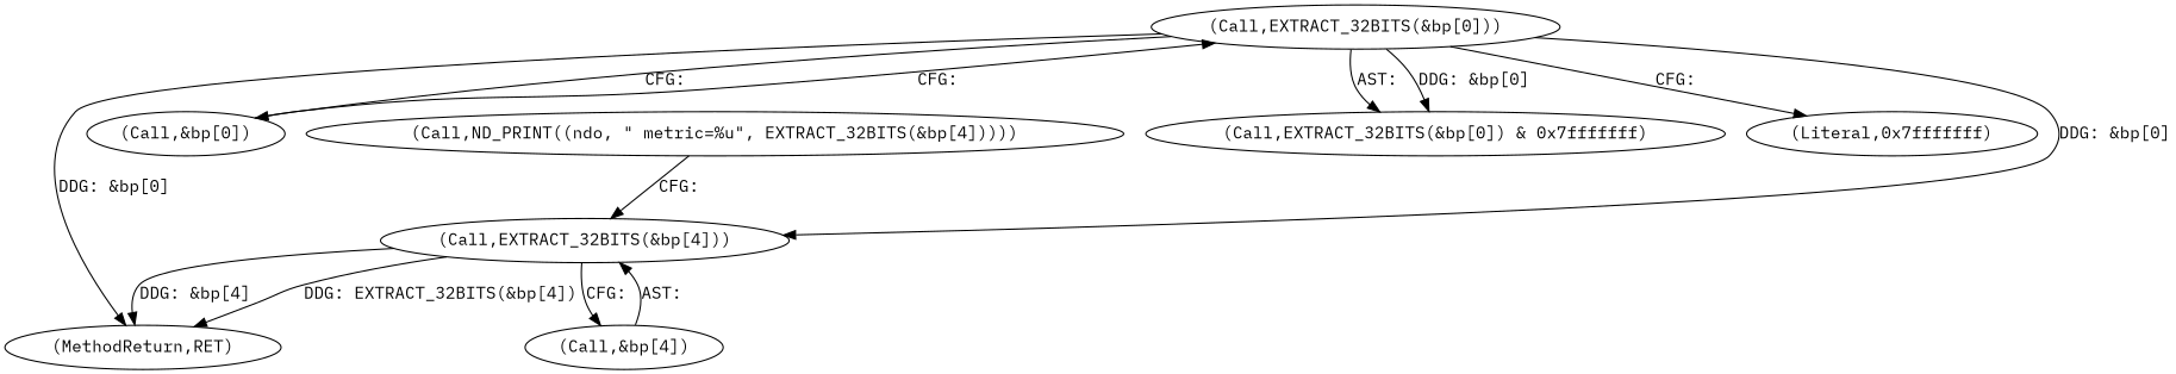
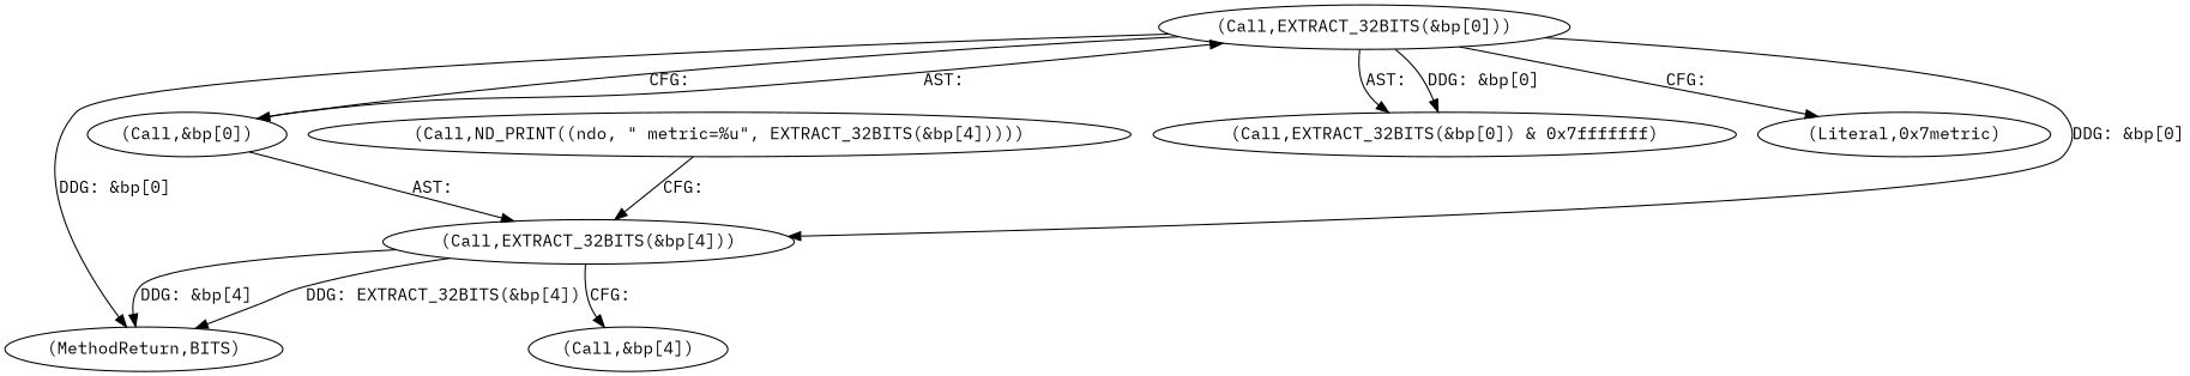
  digraph {
    fontname="IBM Plex Mono"
    node [fontname="IBM Plex Mono"]
    edge [fontname="IBM Plex Mono"]
    n1 [label="(Call,EXTRACT_32BITS(&bp[4]))"]
    n2 [label="(Call,&bp[4])"]
-   n3 [label="(MethodReturn,RET)"]
+   n3 [label="(MethodReturn,BITS)"]
    n4 [label="(Call,EXTRACT_32BITS(&bp[0]))"]
    n5 [label="(Call,&bp[0])"]
    n6 [label="(Call,EXTRACT_32BITS(&bp[0]) & 0x7fffffff)"]
-   n7 [label="(Literal,0x7fffffff)"]
+   n7 [label="(Literal,0x7metric)"]
    n8 [label="(Call,ND_PRINT((ndo, \" metric=%u\", EXTRACT_32BITS(&bp[4]))))"]
    n1 -> n2 [label="CFG: "]
    n1 -> n3 [label="DDG: EXTRACT_32BITS(&bp[4])"]
    n1 -> n3 [label="DDG: &bp[4]"]
-   n2 -> n1 [label="AST: "]
+   n5 -> n1 [label="AST: "]
    n4 -> n1 [label="DDG: &bp[0]"]
    n4 -> n3 [label="DDG: &bp[0]"]
    n4 -> n5 [label="CFG: "]
    n4 -> n6 [label="AST: "]
    n4 -> n6 [label="DDG: &bp[0]"]
    n4 -> n7 [label="CFG: "]
-   n5 -> n4 [label="CFG: "]
+   n5 -> n4 [label="AST: "]
    n8 -> n1 [label="CFG: "]
  }
